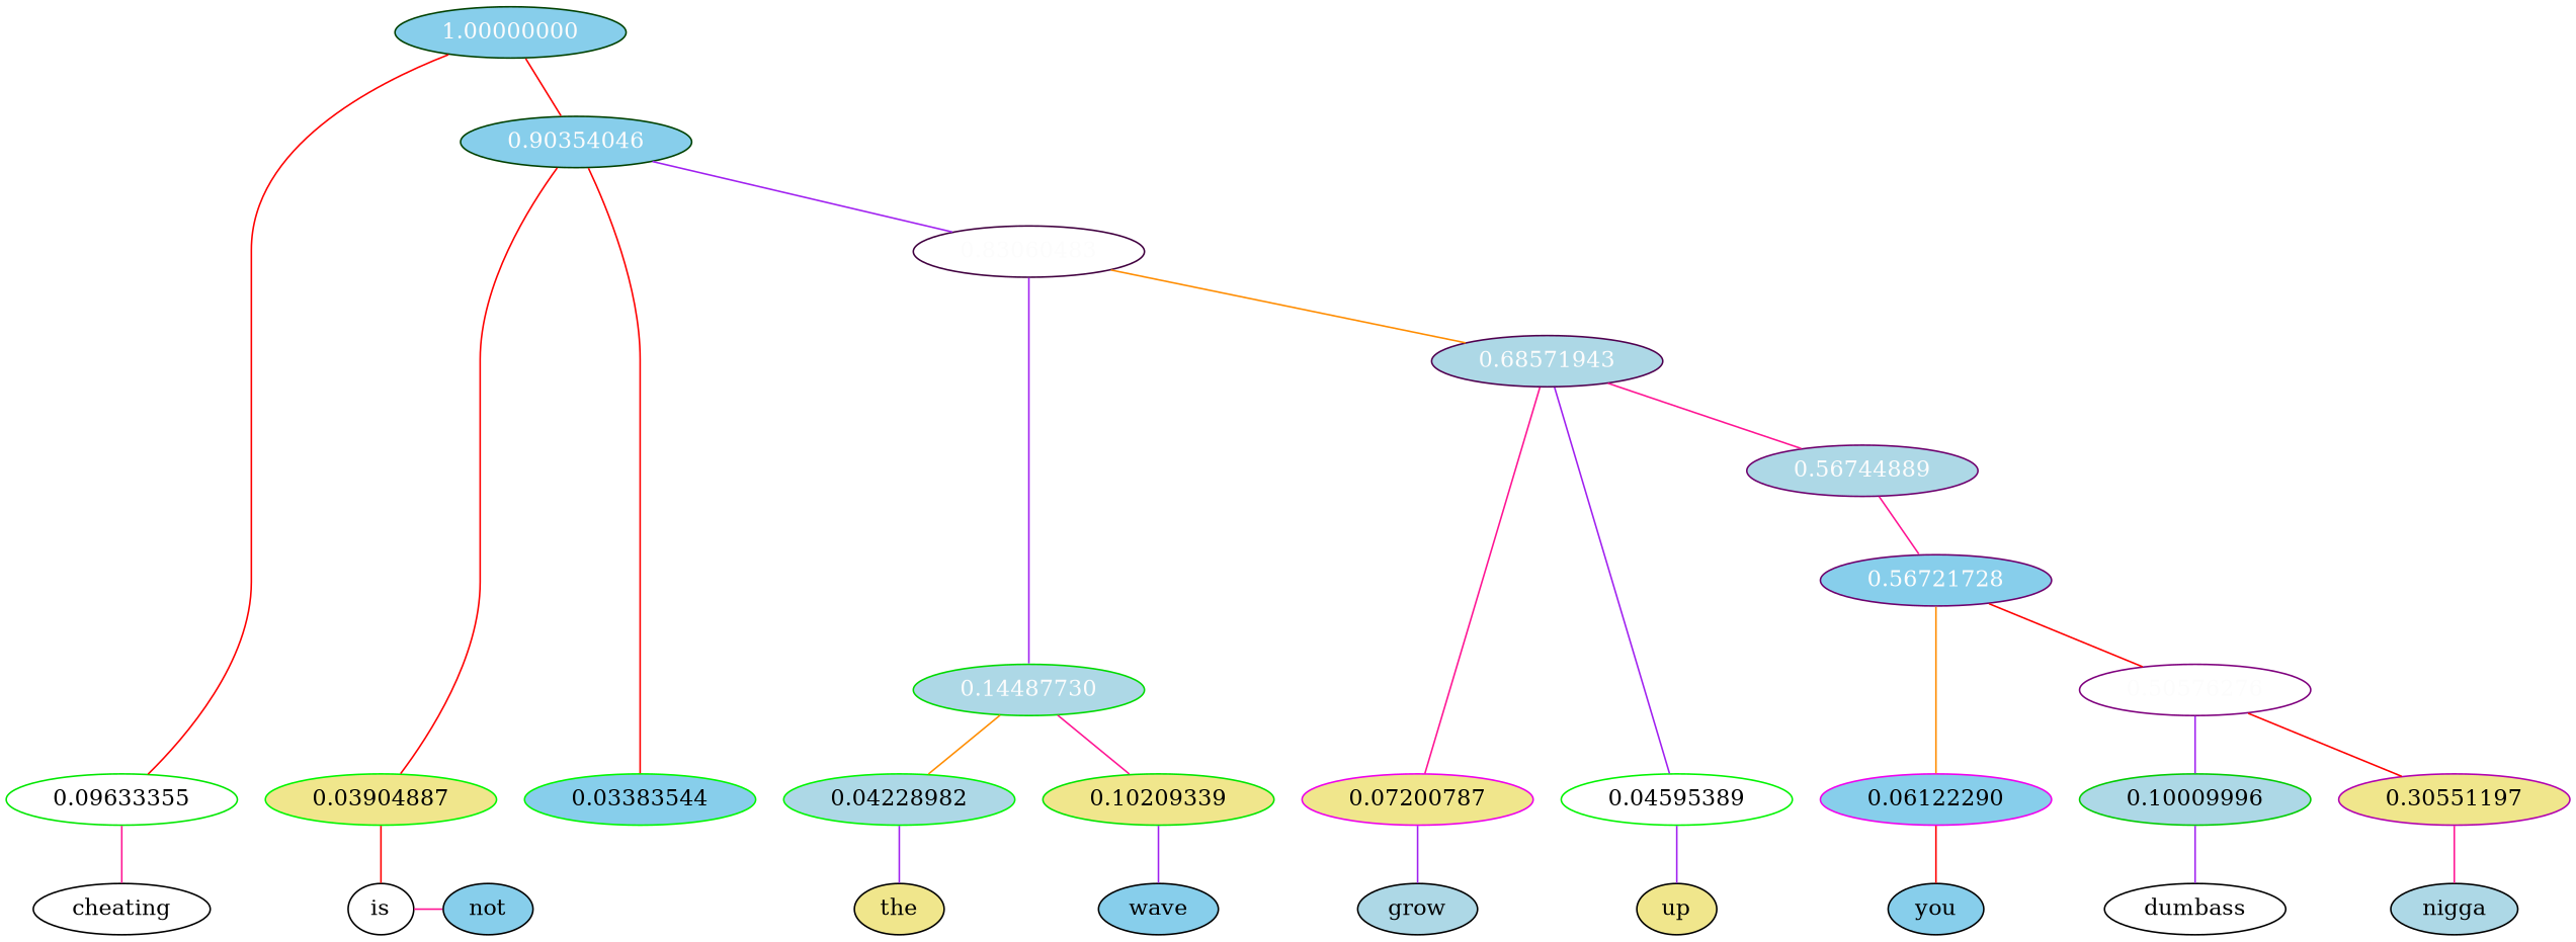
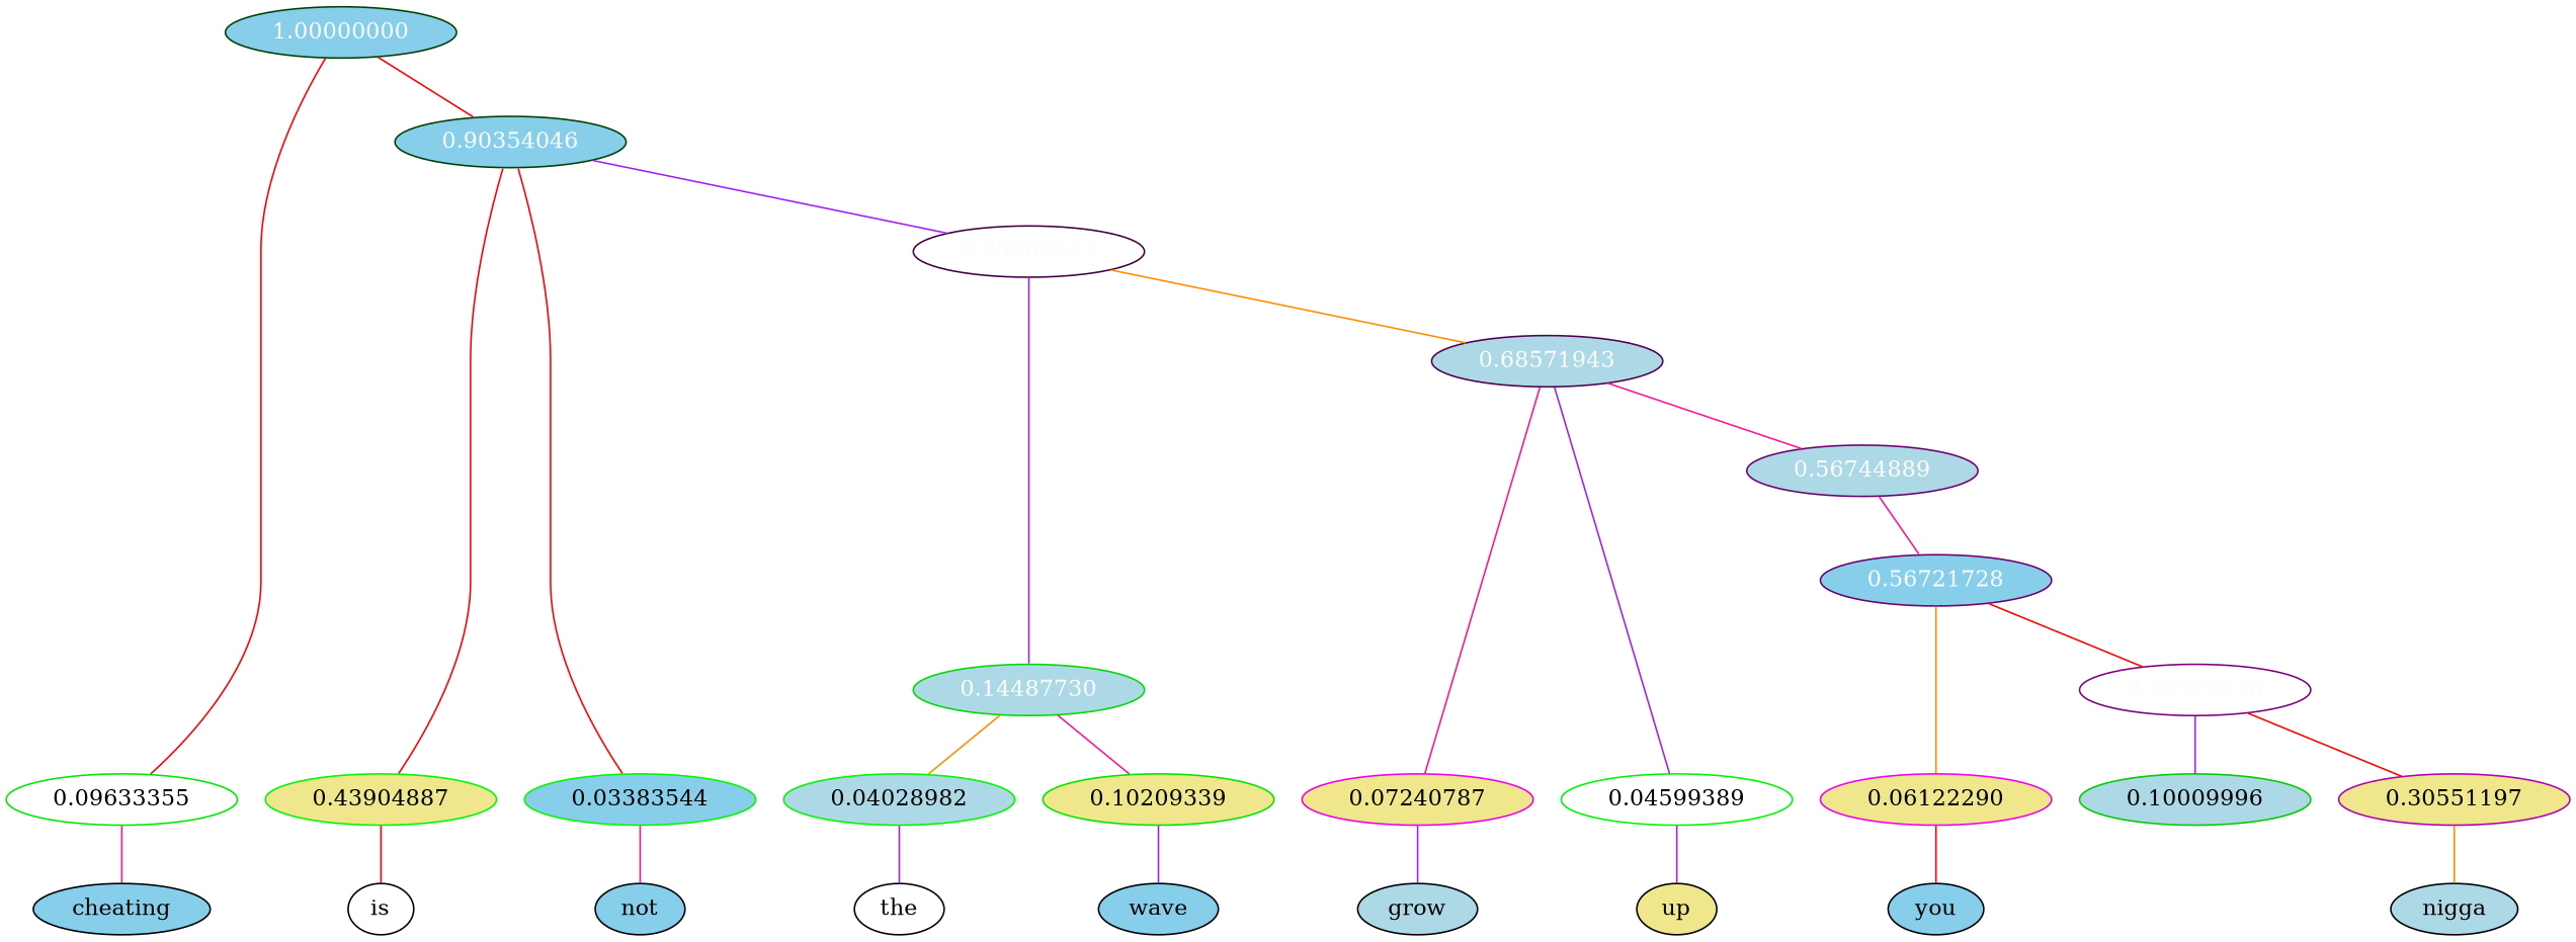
  graph {
    node [color=black fillcolor=white format=png nodesep=0.001 ordering=out overlap_scaling=0.01 ranksep=0.001 style=filled]
    edge [color=purple]
-   n1 [height=0.15 label=cheating style="filled,solid" width=0.15]
+   n1 [fillcolor=skyblue height=0.15 label=cheating style="filled,solid" width=0.15]
    n2 [height=0.15 label=is style="filled,solid" width=0.15]
    n3 [fillcolor=skyblue height=0.15 label=not style="filled,solid" width=0.15]
-   n4 [fillcolor=khaki height=0.15 label=the style="filled,solid" width=0.15]
+   n4 [height=0.15 label=the style="filled,solid" width=0.15]
    n5 [fillcolor=skyblue height=0.15 label=wave style="filled,solid" width=0.15]
    n6 [fillcolor=lightblue height=0.15 label=grow style="filled,solid" width=0.15]
    n7 [fillcolor=khaki height=0.15 label=up style="filled,solid" width=0.15]
    n8 [fillcolor=skyblue height=0.15 label=you style="filled,solid" width=0.15]
-   n9 [height=0.15 label=dumbass style="filled,solid" width=0.15]
    n10 [fillcolor=lightblue height=0.15 label=nigga style="filled,solid" width=0.15]
    n11 [color="0.334 1.000 0.904" fontcolor=black height=0.15 label=0.09633355 width=0.15]
-   n12 [color="0.334 1.000 0.961" fillcolor=khaki fontcolor=black height=0.15 label=0.03904887 width=0.15]
+   n12 [color="0.334 1.000 0.961" fillcolor=khaki fontcolor=black height=0.15 label=0.43904887 width=0.15]
    n13 [color="0.334 1.000 0.966" fillcolor=skyblue fontcolor=black height=0.15 label=0.03383544 width=0.15]
-   n14 [color="0.334 1.000 0.958" fillcolor=lightblue fontcolor=black height=0.15 label=0.04228982 width=0.15]
+   n14 [color="0.334 1.000 0.958" fillcolor=lightblue fontcolor=black height=0.15 label=0.04028982 width=0.15]
    n15 [color="0.334 1.000 0.898" fillcolor=khaki fontcolor=black height=0.15 label=0.10209339 width=0.15]
-   n16 [color="0.835 1.000 0.928" fillcolor=khaki fontcolor=black height=0.15 label=0.07200787 width=0.15]
-   n17 [color="0.334 1.000 0.954" fontcolor=black height=0.15 label=0.04595389 width=0.15]
-   n18 [color="0.835 1.000 0.939" fillcolor=skyblue fontcolor=black height=0.15 label=0.06122290 width=0.15]
+   n16 [color="0.835 1.000 0.928" fillcolor=khaki fontcolor=black height=0.15 label=0.07240787 width=0.15]
+   n17 [color="0.334 1.000 0.954" fontcolor=black height=0.15 label=0.04599389 width=0.15]
+   n18 [color="0.835 1.000 0.939" fillcolor=khaki fontcolor=black height=0.15 label=0.06122290 width=0.15]
    n19 [color="0.334 1.000 0.800" fillcolor=lightblue fontcolor=black height=0.15 label=0.10009996 width=0.15]
    n20 [color="0.835 1.000 0.694" fillcolor=khaki fontcolor=black height=0.15 label=0.30551197 width=0.15]
    n21 [color="0.334 1.000 0.250" fillcolor=skyblue fontcolor=grey99 height=0.15 label=1.00000000 width=0.15]
    n22 [color="0.334 1.000 0.250" fillcolor=skyblue fontcolor=grey99 height=0.15 label=0.90354046 width=0.15]
    n23 [color="0.835 1.000 0.250" fontcolor=grey99 height=0.15 label=0.83060483 width=0.15]
    n24 [color="0.334 1.000 0.855" fillcolor=lightblue fontcolor=grey99 height=0.15 label=0.14487730 width=0.15]
    n25 [color="0.835 1.000 0.314" fillcolor=lightblue fontcolor=grey99 height=0.15 label=0.68571943 width=0.15]
    n26 [color="0.835 1.000 0.433" fillcolor=lightblue fontcolor=grey99 height=0.15 label=0.56744889 width=0.15]
    n27 [color="0.835 1.000 0.433" fillcolor=skyblue fontcolor=grey99 height=0.15 label=0.56721728 width=0.15]
    n28 [color="0.835 1.000 0.494" fontcolor=grey99 height=0.15 label=0.50576276 width=0.15]
    subgraph sub_1 {
      rank=same
      n1
      n2
      n3
      n4
      n5
      n6
      n7
      n8
-     n9
      n10
    }
    subgraph sub_2 {
      rank=same
      n11
      n12
      n13
      n14
      n15
      n16
      n17
      n18
      n19
      n20
    }
    n11 -- n1 [color=deeppink]
    n12 -- n2 [color=red]
-   n2 -- n3 [color=deeppink]
+   n13 -- n3 [color=deeppink]
    n14 -- n4
    n15 -- n5
    n16 -- n6
    n17 -- n7
    n18 -- n8 [color=red]
-   n19 -- n9
-   n20 -- n10 [color=deeppink]
+   n20 -- n10 [color=darkorange]
    n21 -- n11 [color=red]
    n21 -- n22 [color=red]
    n22 -- n12 [color=red]
    n22 -- n13 [color=red]
    n22 -- n23
    n23 -- n24
    n23 -- n25 [color=darkorange]
    n24 -- n14 [color=darkorange]
    n24 -- n15 [color=deeppink]
    n25 -- n16 [color=deeppink]
    n25 -- n17
    n25 -- n26 [color=deeppink]
    n26 -- n27 [color=deeppink]
    n27 -- n18 [color=darkorange]
    n27 -- n28 [color=red]
    n28 -- n19
    n28 -- n20 [color=red]
  }
